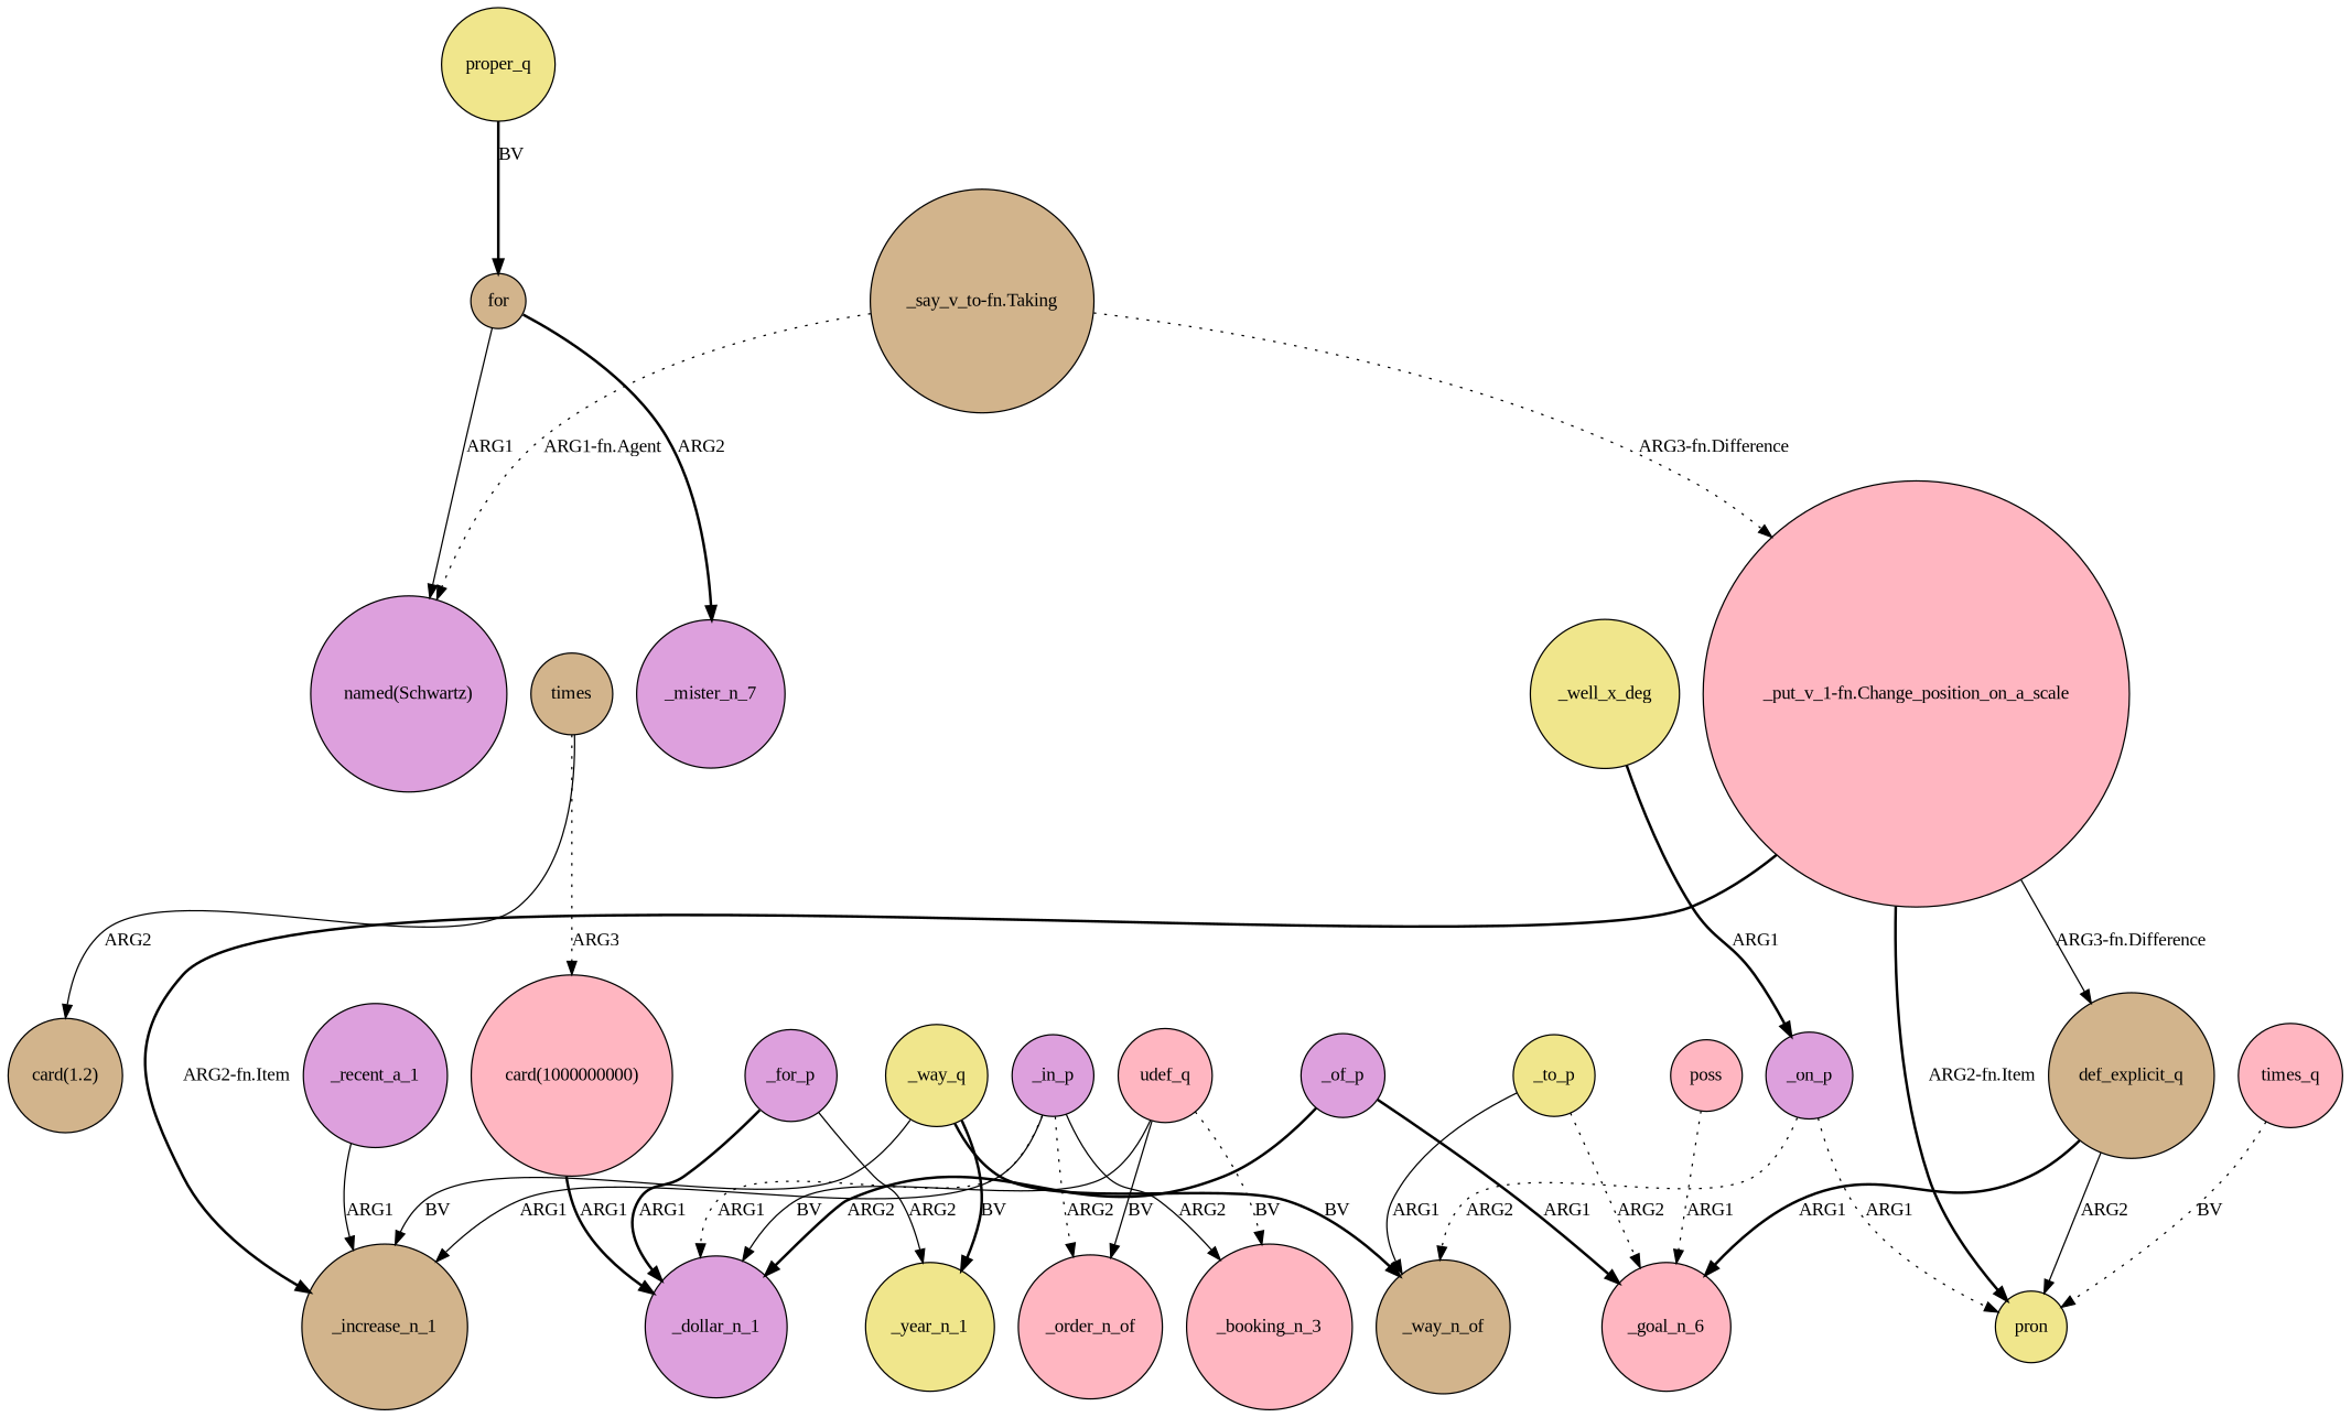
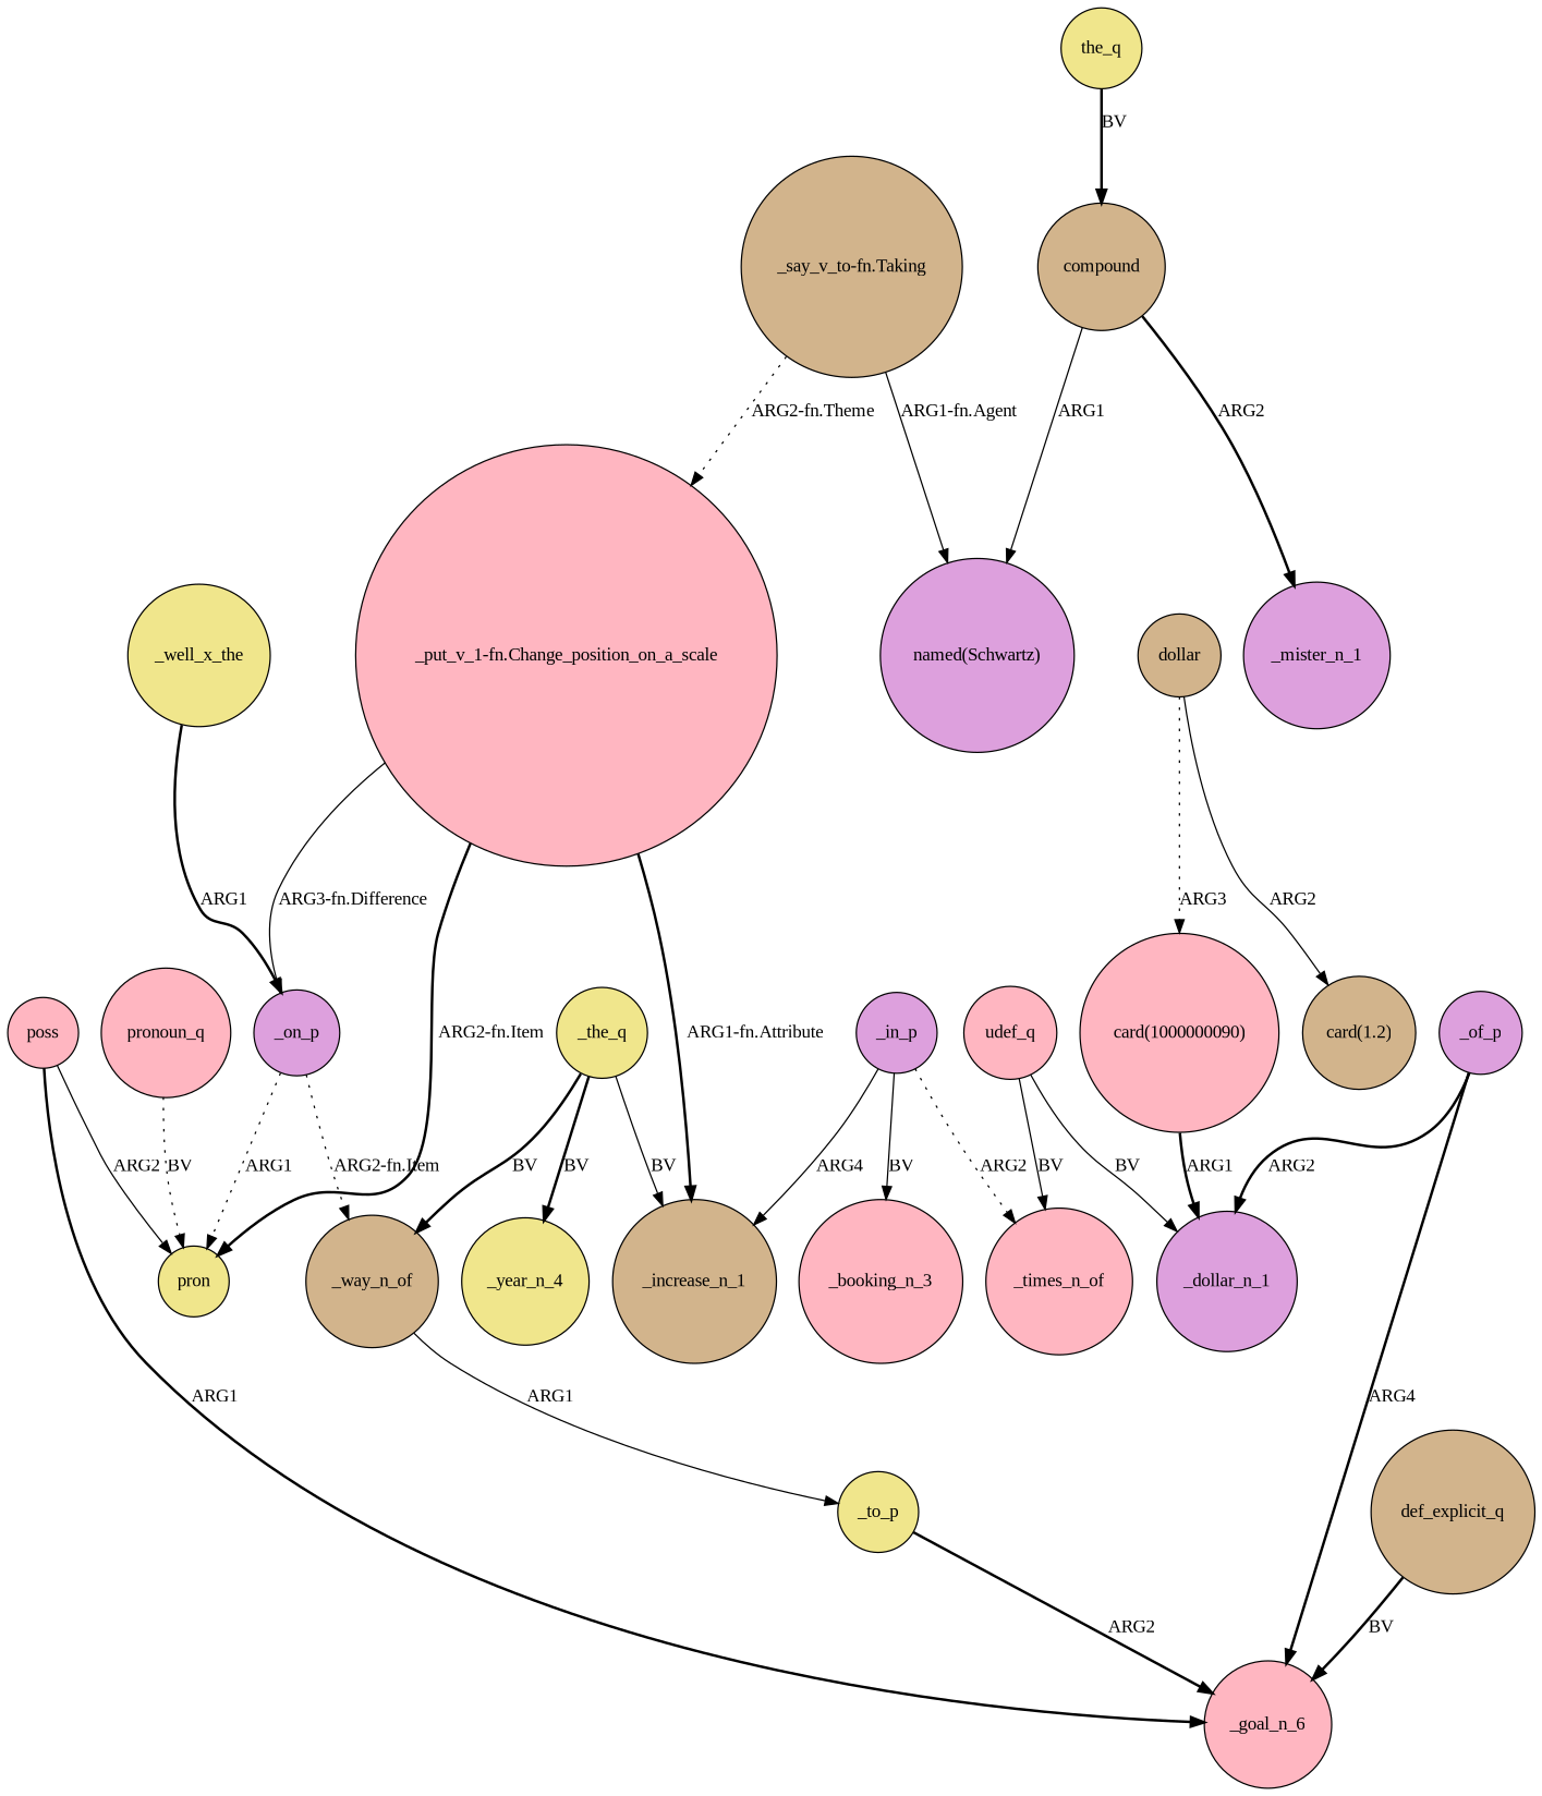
  digraph {
    fontname="Liberation Serif"
    node [fillcolor=plum fontname="Liberation Serif" shape=circle style=filled]
    edge [fontname="Liberation Serif" style=bold]
-   compound [fillcolor=tan label=for]
+   compound [fillcolor=tan]
    "named(Schwartz)"
-   _mister_n_1 [label=_mister_n_7]
-   "card(1000000000)" [fillcolor=lightpink]
+   _mister_n_1
+   "card(1000000000)" [fillcolor=lightpink label="card(1000000090)"]
    _dollar_n_1
    "_put_v_1-fn.Change_position_on_a_scale" [fillcolor=lightpink]
    _on_p
    _increase_n_1 [fillcolor=tan]
    pron [fillcolor=khaki]
    _way_n_of [fillcolor=tan]
    _to_p [fillcolor=khaki]
    n12 [fillcolor=lightpink label=_goal_n_6]
-   times [fillcolor=tan]
+   times [fillcolor=tan label=dollar]
    n14 [fillcolor=tan label="card(1.2)"]
-   _recent_a_1
    _of_p
-   proper_q [fillcolor=khaki]
+   proper_q [fillcolor=khaki label=the_q]
    udef_q [fillcolor=lightpink]
-   _order_n_of [fillcolor=lightpink]
+   _order_n_of [fillcolor=lightpink label=_times_n_of]
    n20 [fillcolor=lightpink label=_booking_n_3]
    def_explicit_q [fillcolor=tan]
    _in_p
    "_say_v_to-fn.Taking" [fillcolor=tan]
-   pronoun_q [fillcolor=lightpink label=times_q]
+   pronoun_q [fillcolor=lightpink]
    poss [fillcolor=lightpink]
-   _the_q [fillcolor=khaki label=_way_q]
-   _year_n_1 [fillcolor=khaki]
-   _for_p
-   _well_x_deg [fillcolor=khaki]
+   _the_q [fillcolor=khaki]
+   _year_n_1 [fillcolor=khaki label=_year_n_4]
+   _well_x_deg [fillcolor=khaki label=_well_x_the]
    compound -> "named(Schwartz)" [label=ARG1 style=solid]
    compound -> _mister_n_1 [label=ARG2]
    "card(1000000000)" -> _dollar_n_1 [label=ARG1]
-   "_put_v_1-fn.Change_position_on_a_scale" -> def_explicit_q [label="ARG3-fn.Difference" style=solid]
-   "_put_v_1-fn.Change_position_on_a_scale" -> _increase_n_1 [label="ARG2-fn.Item"]
+   "_put_v_1-fn.Change_position_on_a_scale" -> _on_p [label="ARG3-fn.Difference" style=solid]
+   "_put_v_1-fn.Change_position_on_a_scale" -> _increase_n_1 [label="ARG1-fn.Attribute"]
    "_put_v_1-fn.Change_position_on_a_scale" -> pron [label="ARG2-fn.Item"]
    _on_p -> pron [label=ARG1 style=dotted]
-   _on_p -> _way_n_of [label=ARG2 style=dotted]
-   _to_p -> _way_n_of [label=ARG1 style=solid]
-   _to_p -> n12 [label=ARG2 style=dotted]
+   _on_p -> _way_n_of [label="ARG2-fn.Item" style=dotted]
+   _way_n_of -> _to_p [label=ARG1 style=solid]
+   _to_p -> n12 [label=ARG2]
    times -> "card(1000000000)" [label=ARG3 style=dotted]
    times -> n14 [label=ARG2 style=solid]
-   _recent_a_1 -> _increase_n_1 [label=ARG1 style=solid]
    _of_p -> _dollar_n_1 [label=ARG2]
-   _of_p -> n12 [label=ARG1]
+   _of_p -> n12 [label=ARG4]
    proper_q -> compound [label=BV]
    udef_q -> _dollar_n_1 [label=BV style=solid]
    udef_q -> _order_n_of [label=BV style=solid]
-   udef_q -> n20 [label=BV style=dotted]
-   def_explicit_q -> n12 [label=ARG1]
-   _in_p -> _dollar_n_1 [label=ARG1 style=dotted]
-   _in_p -> _increase_n_1 [label=ARG1 style=solid]
+   def_explicit_q -> n12 [label=BV]
+   _in_p -> _increase_n_1 [label=ARG4 style=solid]
    _in_p -> _order_n_of [label=ARG2 style=dotted]
-   _in_p -> n20 [label=ARG2 style=solid]
-   "_say_v_to-fn.Taking" -> "named(Schwartz)" [label="ARG1-fn.Agent" style=dotted]
-   "_say_v_to-fn.Taking" -> "_put_v_1-fn.Change_position_on_a_scale" [label="ARG3-fn.Difference" style=dotted]
+   _in_p -> n20 [label=BV style=solid]
+   "_say_v_to-fn.Taking" -> "named(Schwartz)" [label="ARG1-fn.Agent" style=solid]
+   "_say_v_to-fn.Taking" -> "_put_v_1-fn.Change_position_on_a_scale" [label="ARG2-fn.Theme" style=dotted]
    pronoun_q -> pron [label=BV style=dotted]
-   def_explicit_q -> pron [label=ARG2 style=solid]
-   poss -> n12 [label=ARG1 style=dotted]
+   poss -> pron [label=ARG2 style=solid]
+   poss -> n12 [label=ARG1]
    _the_q -> _increase_n_1 [label=BV style=solid]
    _the_q -> _way_n_of [label=BV]
    _the_q -> _year_n_1 [label=BV]
-   _for_p -> _dollar_n_1 [label=ARG1]
-   _for_p -> _year_n_1 [label=ARG2 style=solid]
    _well_x_deg -> _on_p [label=ARG1]
  }
